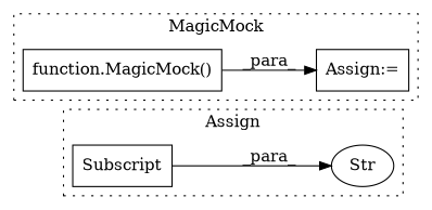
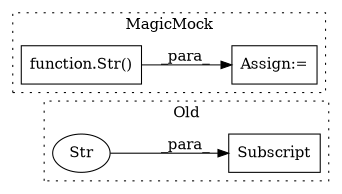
  digraph {
    rankdir=LR
    node [shape=box]
    n1 [a=63 l="55,0" label=Subscript s="1893,0"]
    n2 [a=66 l=25 label=Str s=1922 shape=ellipse]
-   n3 [a=75 l=42 label="function.MagicMock()" s=1075]
+   n3 [a=75 l=42 label="function.Str()" s=1075]
    n4 [a=68 l=3 label="Assign:=" s=1320]
    subgraph cluster_1 {
-     label=Assign
+     label=Old
      style=dotted
      n1
      n2
    }
    subgraph cluster_2 {
      label=MagicMock
      style=dotted
      n3
      n4
    }
-   n1 -> n2 [label=_para_]
+   n2 -> n1 [label=_para_]
    n3 -> n4 [label=_para_]
  }
